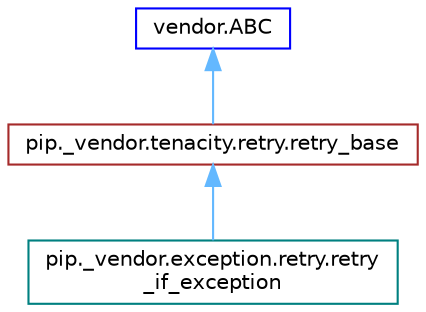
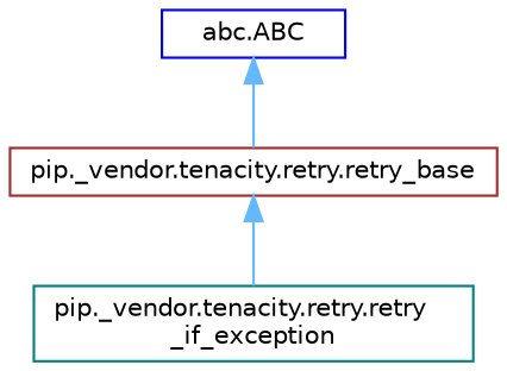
  digraph {
    fontname="DejaVu Sans"
    node [fillcolor=white fontname="DejaVu Sans" fontsize=10 shape=box style=filled]
    edge [color=steelblue1 dir=back fontname="DejaVu Sans" fontsize=10 labelfontname=Helvetica labelfontsize=10 style=solid]
-   n1 [color=teal height=0.2 label="pip._vendor.exception.retry.retry\l_if_exception" width=0.4]
+   n1 [color=teal height=0.2 label="pip._vendor.tenacity.retry.retry\l_if_exception" width=0.4]
    n2 [color=brown height=0.2 label="pip._vendor.tenacity.retry.retry_base" width=0.4]
-   n3 [color=blue height=0.2 label="vendor.ABC" width=0.4]
+   n3 [color=blue height=0.2 label="abc.ABC" width=0.4]
    n2 -> n1
    n3 -> n2
  }
